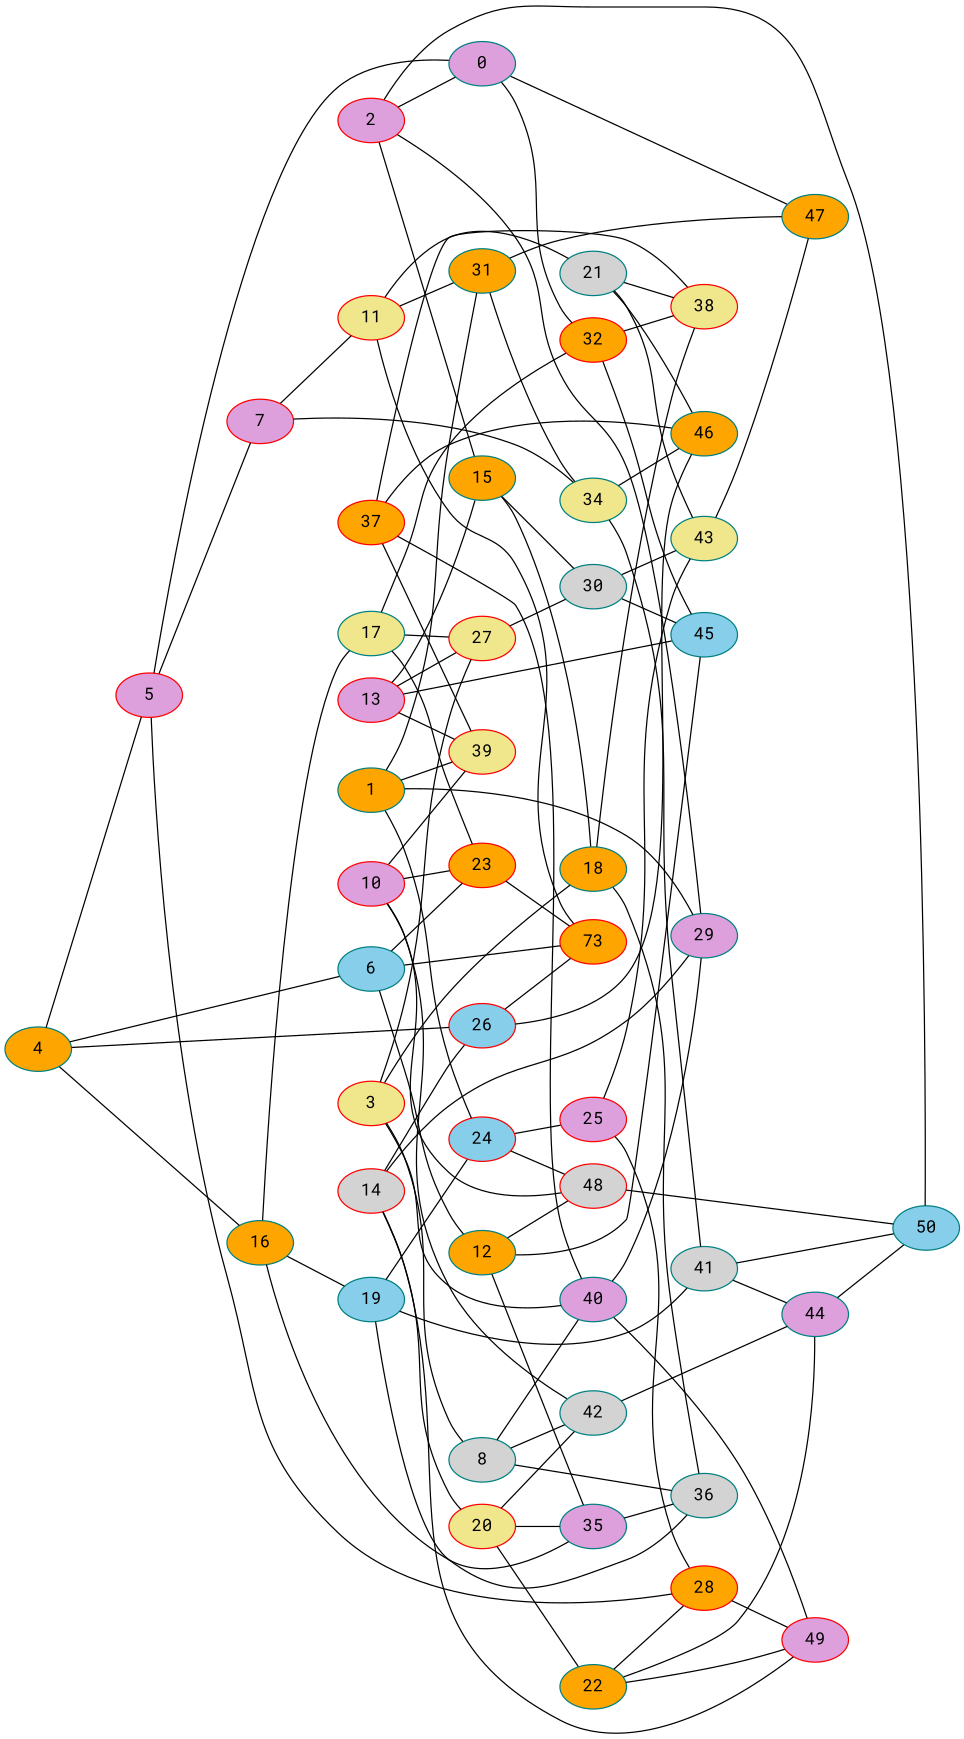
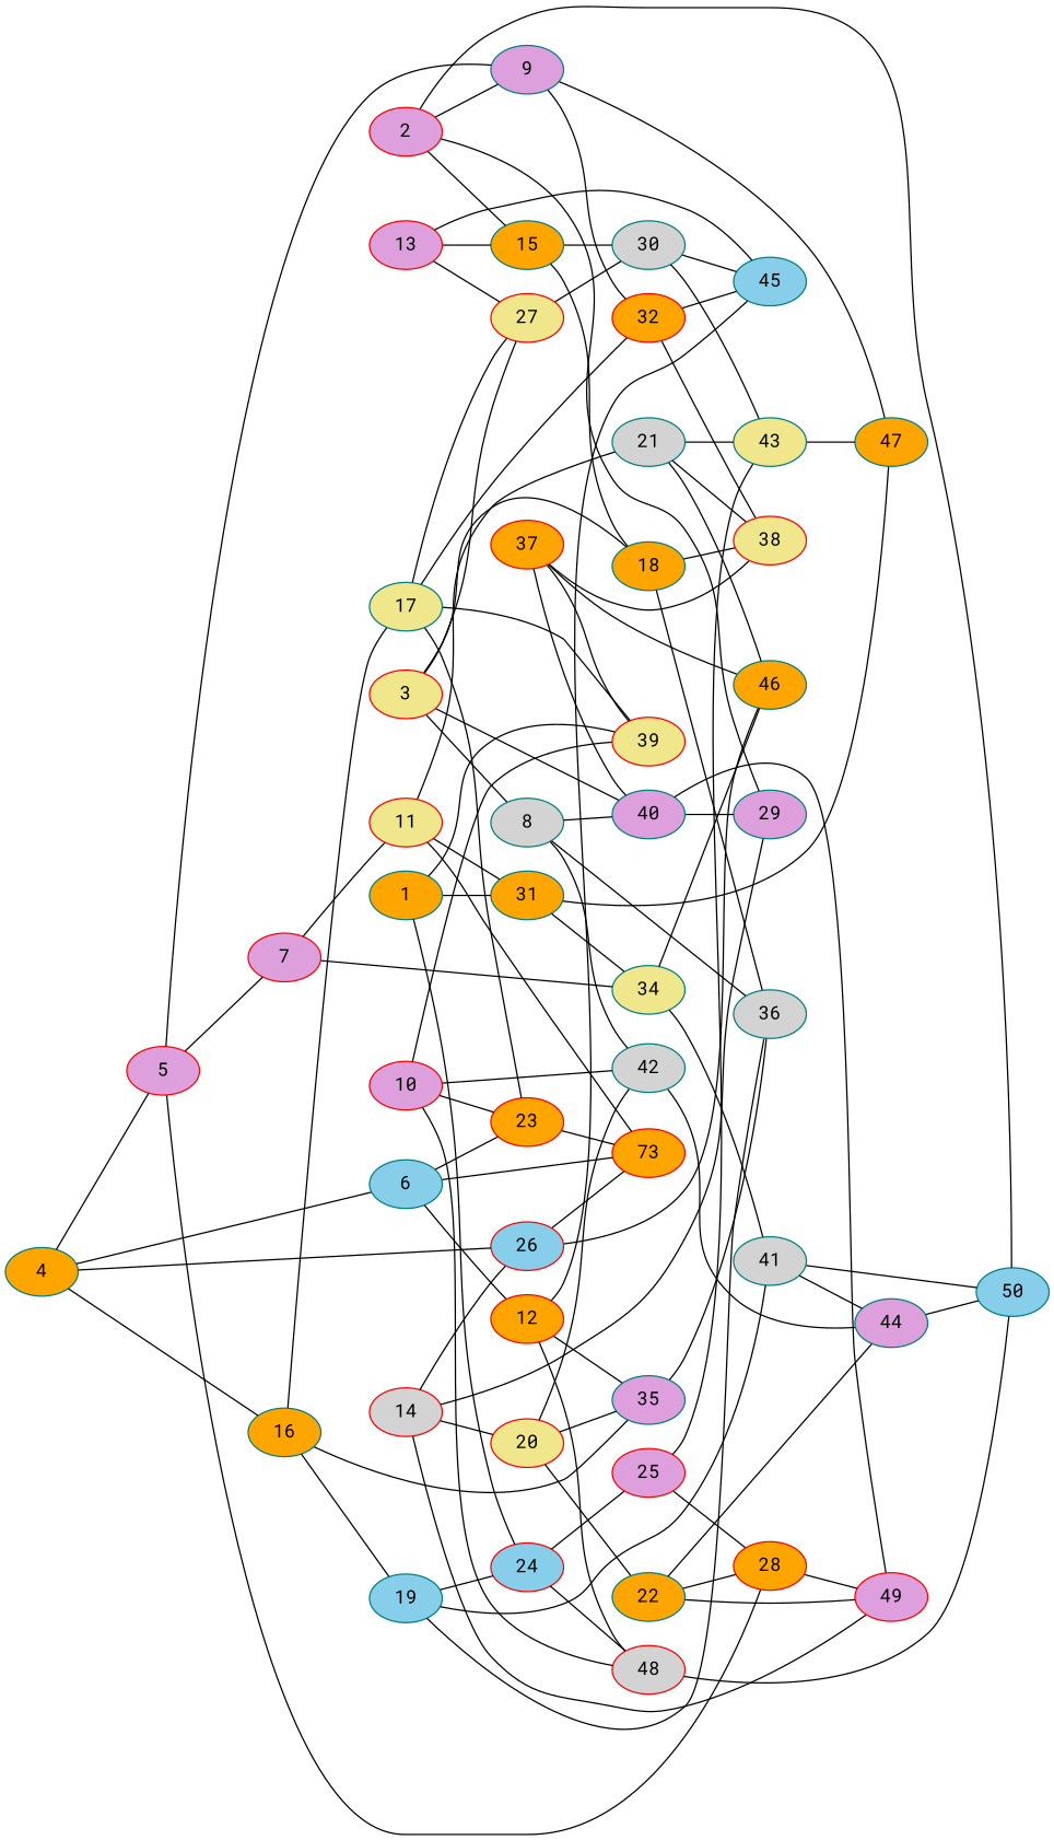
  graph {
    fontname="Roboto Mono"
    rankdir=LR
    node [color=teal fillcolor=orange fontname="Roboto Mono" style=filled]
    edge [fontname="Roboto Mono"]
    24 [color=red fillcolor=skyblue]
    1
    29 [fillcolor=plum]
    31
    39 [color=red fillcolor=khaki]
    48 [color=red fillcolor=lightgrey]
    25 [color=red fillcolor=plum]
    34 [fillcolor=khaki]
    47
    2 [color=red fillcolor=plum]
-   9 [fillcolor=plum label=0]
+   9 [fillcolor=plum]
    15
    50 [fillcolor=skyblue]
    32 [color=red]
    18
    30 [fillcolor=lightgrey]
    3 [color=red fillcolor=khaki]
    8 [fillcolor=lightgrey]
    27 [color=red fillcolor=khaki]
    40 [fillcolor=plum]
    36 [fillcolor=lightgrey]
    42 [fillcolor=lightgrey]
    38 [color=red fillcolor=khaki]
    49 [color=red fillcolor=plum]
    5 [color=red fillcolor=plum]
    4
    6 [fillcolor=skyblue]
    16
    26 [color=red fillcolor=skyblue]
    7 [color=red fillcolor=plum]
    28 [color=red]
-   12
+   12 [color=red]
    23 [color=red]
    n34 [color=red label=73]
    35 [fillcolor=plum]
    17 [fillcolor=khaki]
    19 [fillcolor=skyblue]
    46
    11 [color=red fillcolor=khaki]
    45 [fillcolor=skyblue]
    21 [fillcolor=lightgrey]
    41 [fillcolor=lightgrey]
    44 [fillcolor=plum]
    10 [color=red fillcolor=plum]
    43 [fillcolor=khaki]
    13 [color=red fillcolor=plum]
    14 [color=red fillcolor=lightgrey]
    20 [color=red fillcolor=khaki]
    22
    37 [color=red]
    24 -- 48
    24 -- 25
    1 -- 24
-   1 -- 29
    1 -- 31
    1 -- 39
    31 -- 34
    31 -- 47
    48 -- 50
    25 -- 28
    25 -- 43
    34 -- 46
    34 -- 41
    2 -- 29
    2 -- 9
    2 -- 15
    2 -- 50
    9 -- 47
    9 -- 32
    15 -- 18
    15 -- 30
    32 -- 38
    32 -- 45
    18 -- 36
    18 -- 38
    30 -- 45
    30 -- 43
    3 -- 18
    3 -- 8
    3 -- 27
    3 -- 40
    8 -- 40
    8 -- 36
    8 -- 42
    27 -- 30
    40 -- 29
    40 -- 49
    42 -- 44
    5 -- 9
    5 -- 7
    5 -- 28
    4 -- 5
    4 -- 6
    4 -- 16
    4 -- 26
    6 -- 12
    6 -- 23
    6 -- n34
    16 -- 35
    16 -- 17
    16 -- 19
    26 -- n34
    26 -- 46
    7 -- 34
    7 -- 11
    28 -- 49
    12 -- 48
    12 -- 35
    12 -- 45
    23 -- n34
    35 -- 36
    17 -- 32
    17 -- 27
    17 -- 23
    19 -- 24
    19 -- 36
    19 -- 41
    11 -- 31
    11 -- n34
    11 -- 21
    21 -- 38
    21 -- 46
    21 -- 43
    41 -- 50
    41 -- 44
    44 -- 50
    10 -- 39
    10 -- 48
    10 -- 42
    10 -- 23
    43 -- 47
-   13 -- 39
+   17 -- 39
    13 -- 15
    13 -- 27
    13 -- 45
    14 -- 29
    14 -- 49
    14 -- 26
    14 -- 20
    20 -- 42
    20 -- 35
    20 -- 22
    22 -- 49
    22 -- 28
    22 -- 44
    37 -- 39
    37 -- 40
    37 -- 38
    37 -- 46
  }
